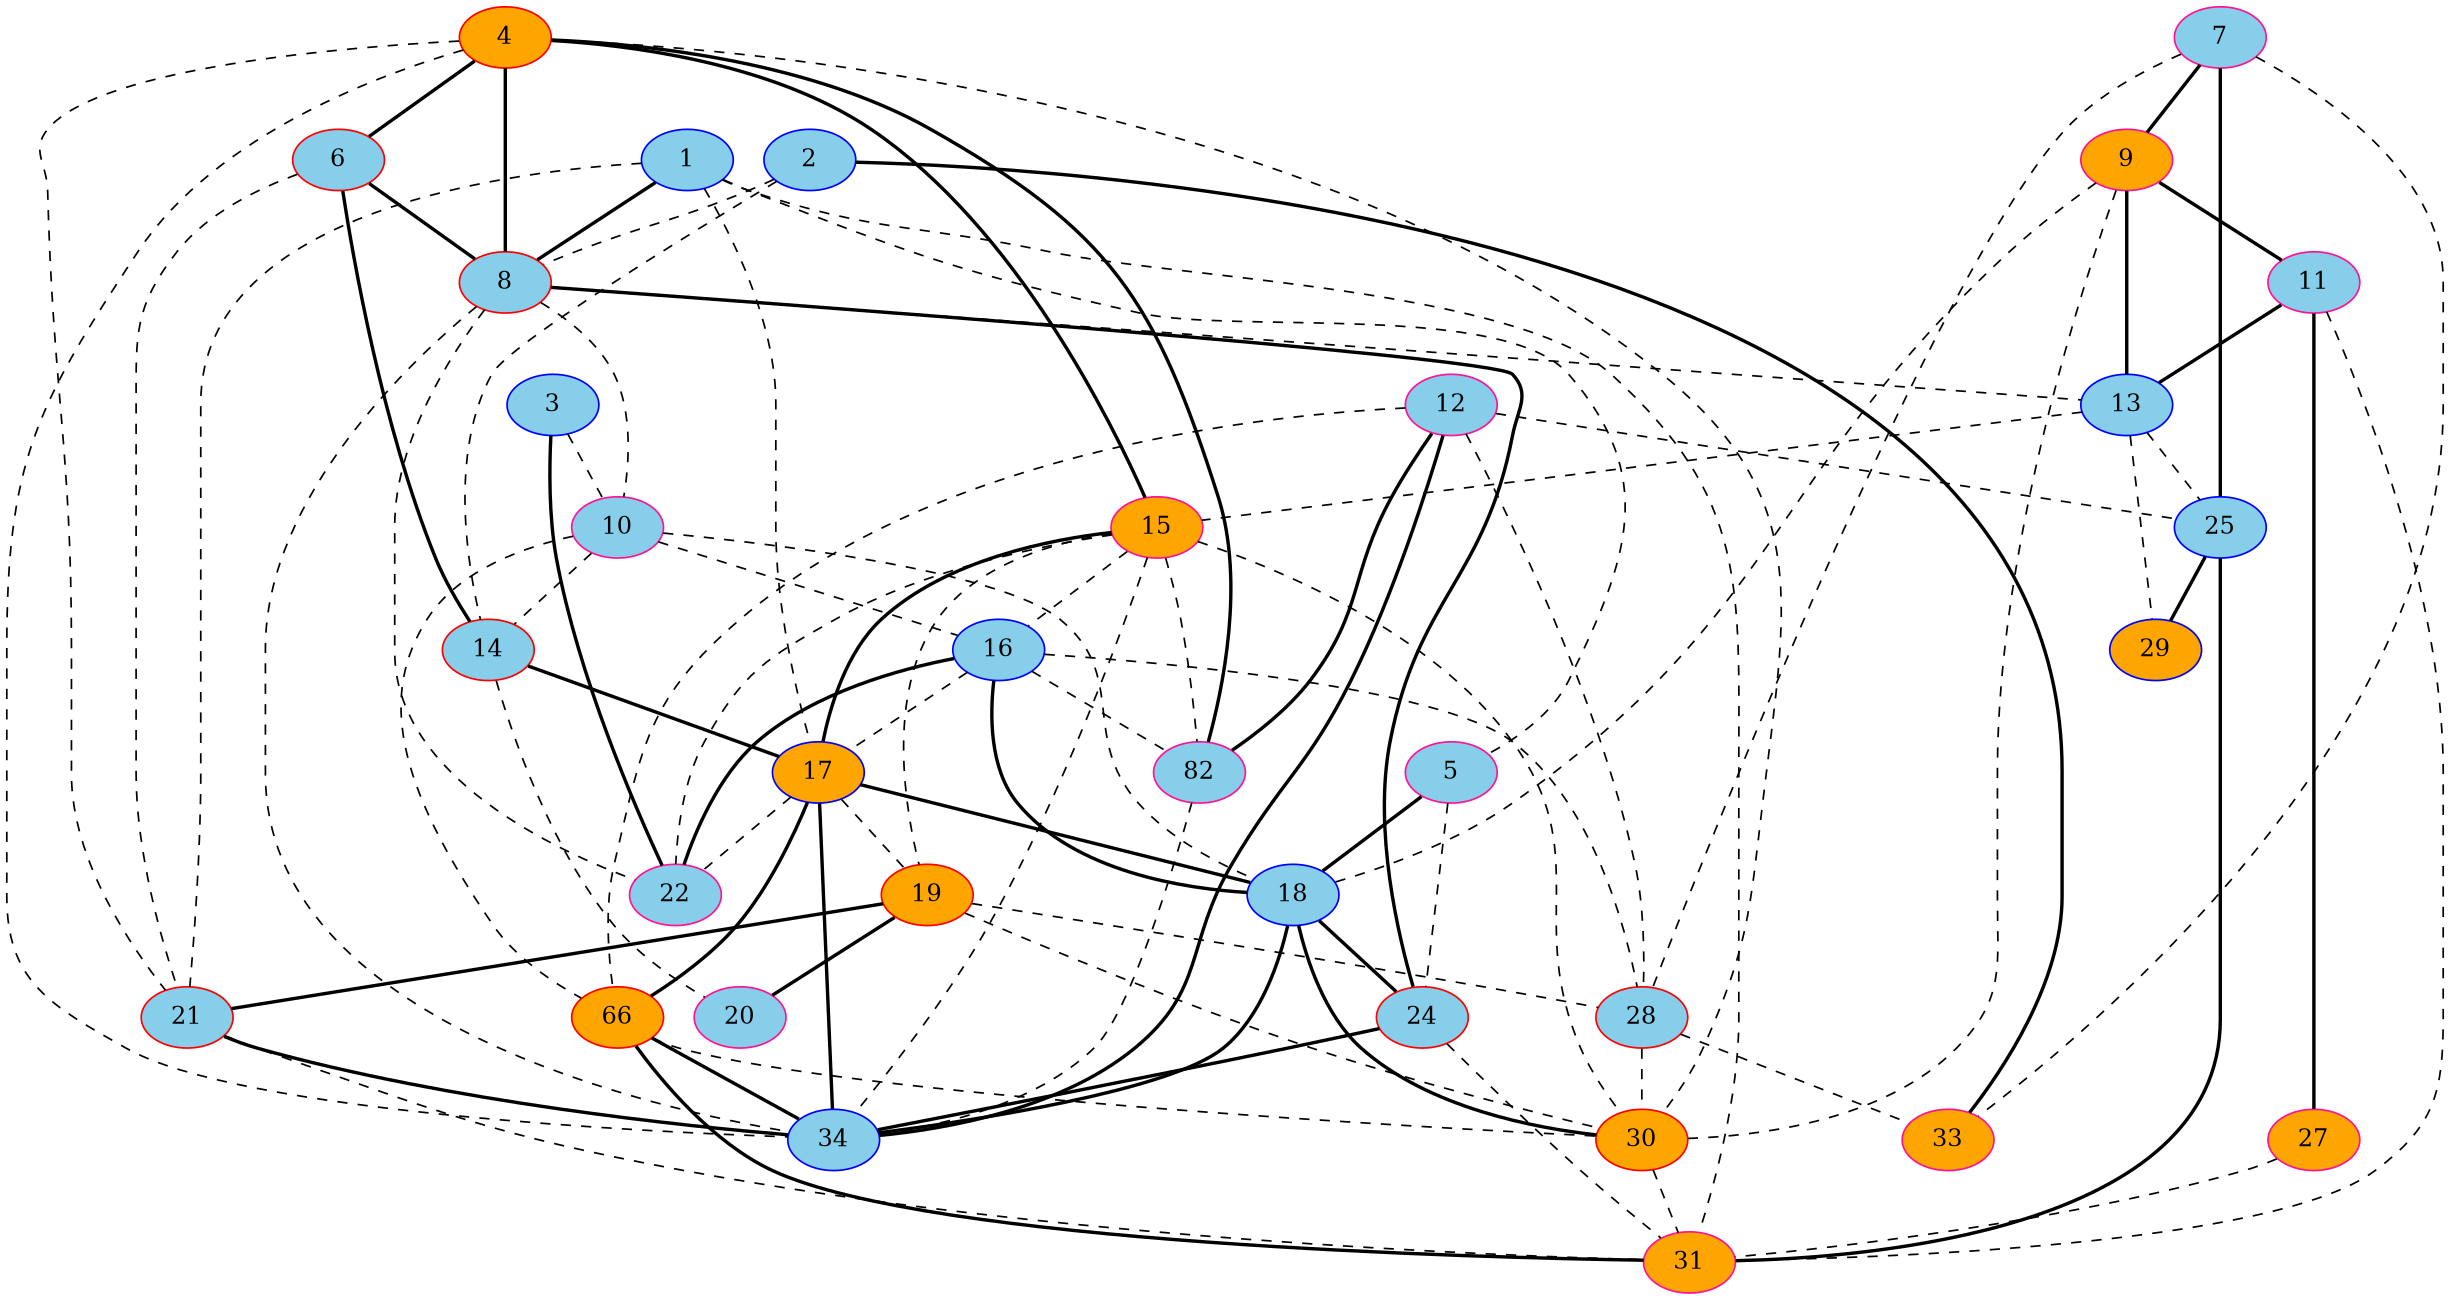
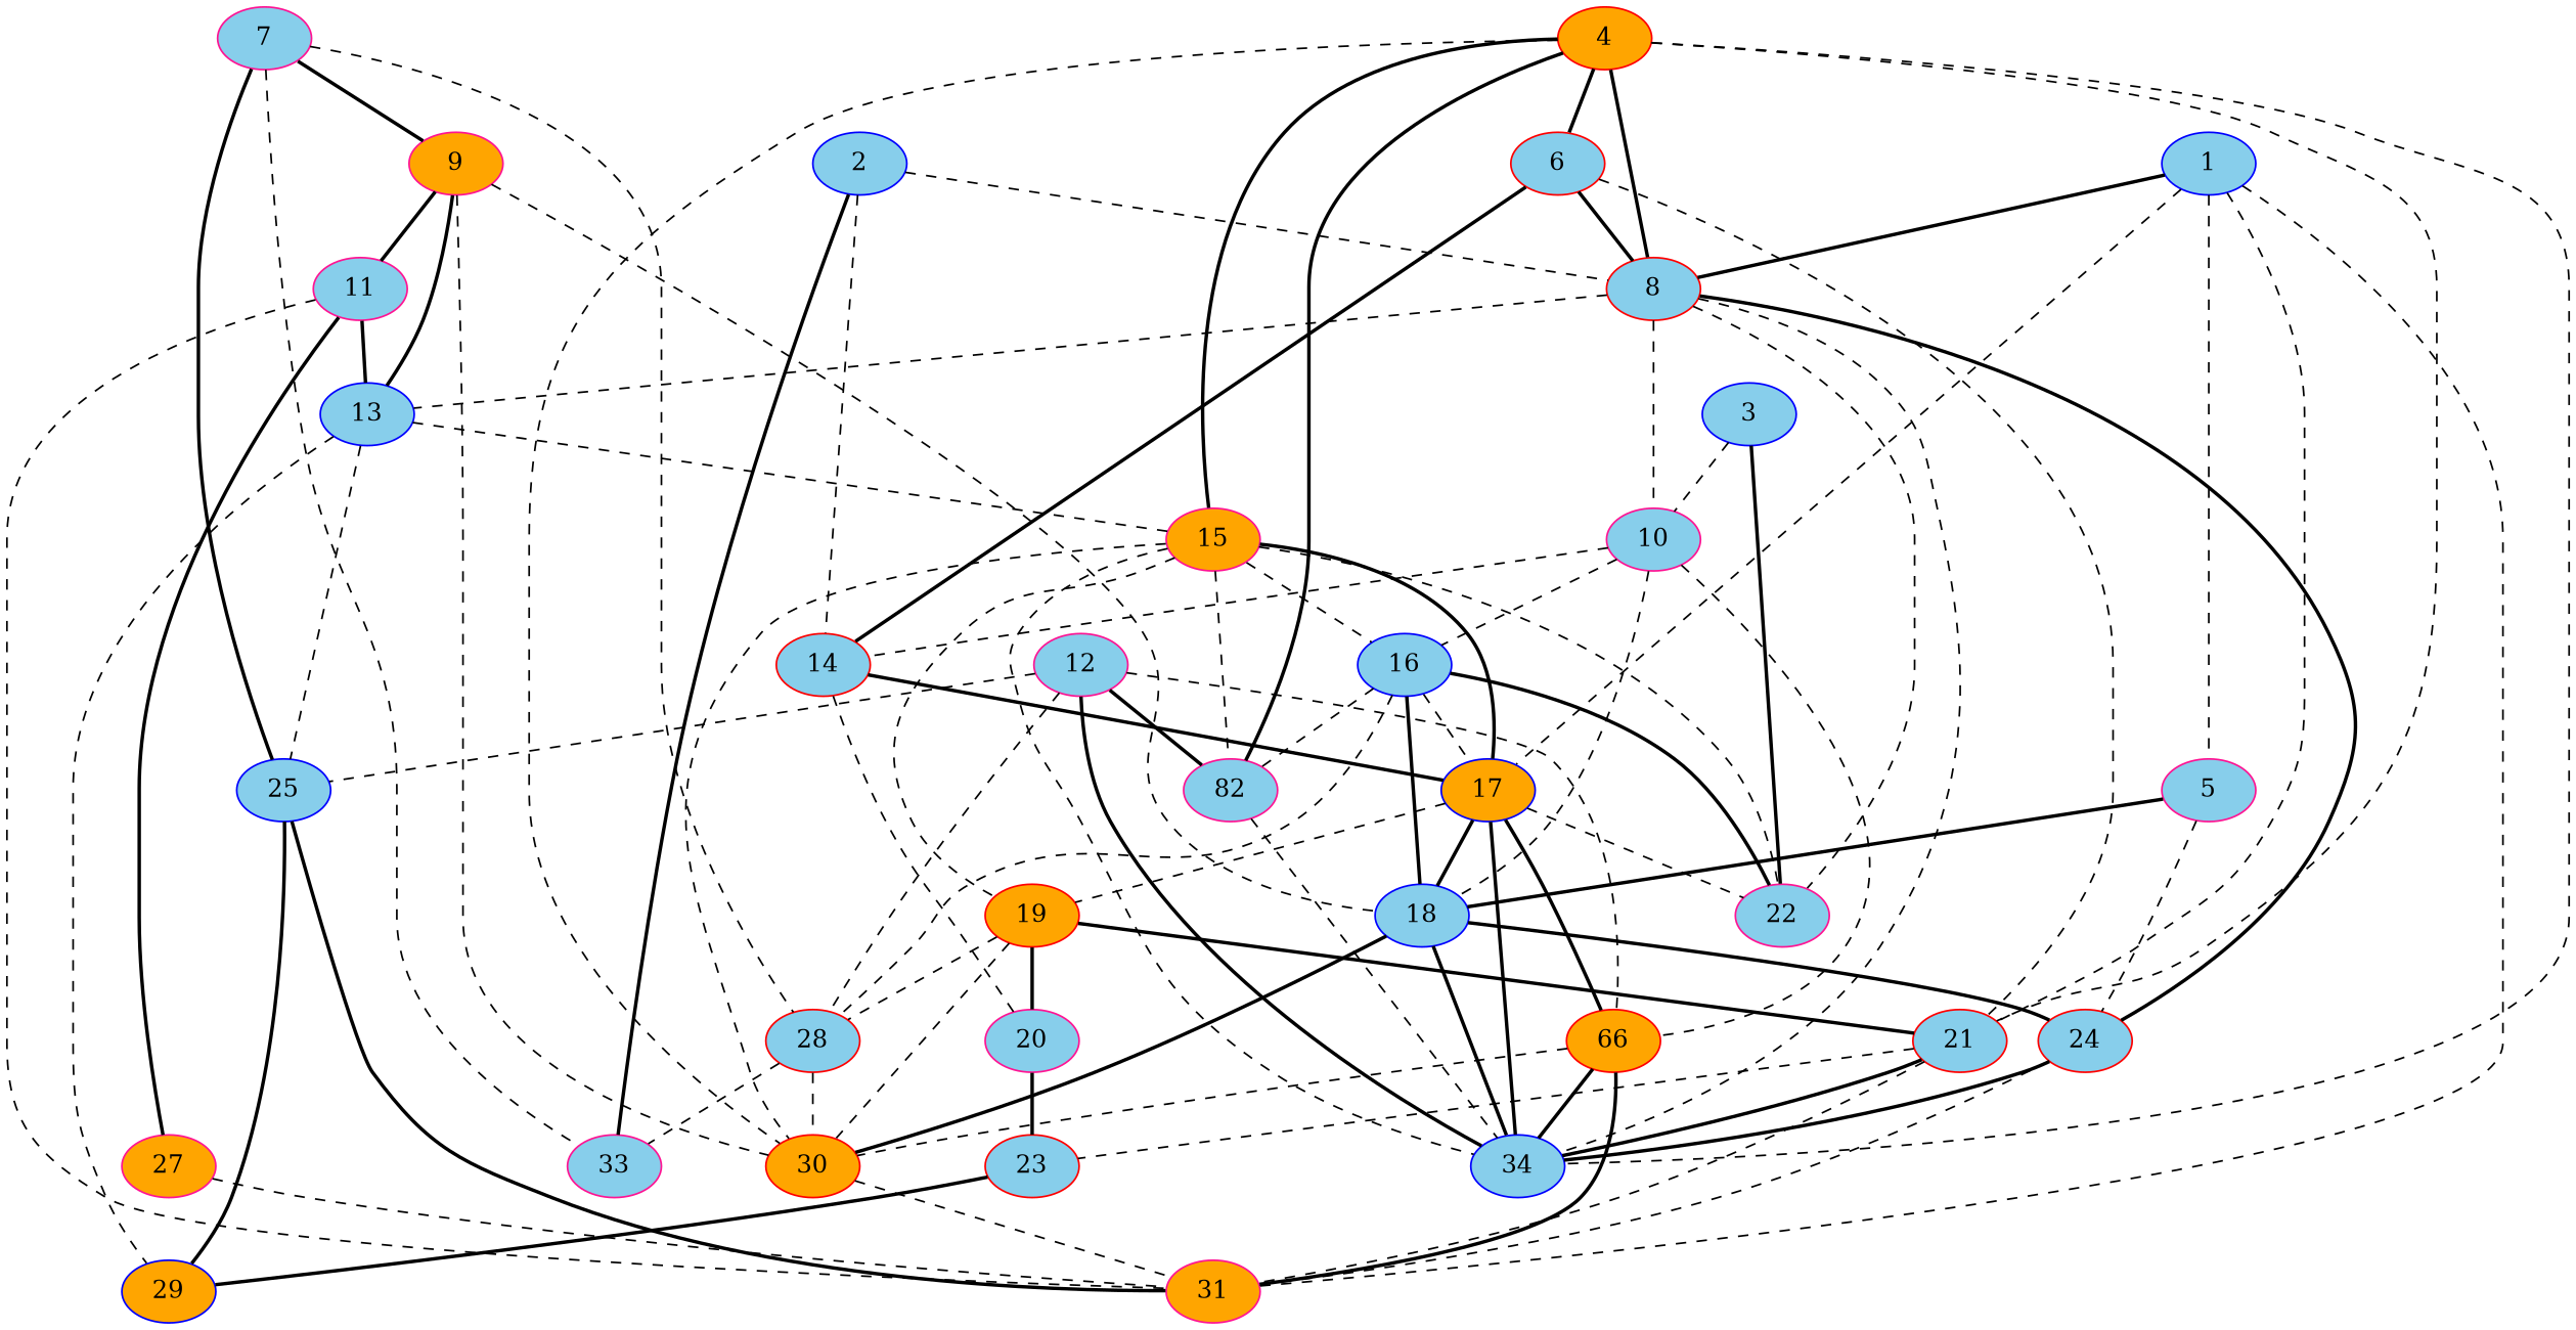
  graph {
    node [color=deeppink fillcolor=skyblue style=filled]
    edge [style=dashed weight=1.0]
    1 [color=blue]
    5
    8 [color=red]
    17 [color=blue fillcolor=orange]
    21 [color=red]
    31 [fillcolor=orange]
    18 [color=blue]
    24 [color=red]
    10
    22
    34 [color=blue]
    13 [color=blue]
    n13 [color=red fillcolor=orange label=66]
    19 [color=red fillcolor=orange]
+   23 [color=red]
    2 [color=blue]
    14 [color=red]
-   33 [fillcolor=orange]
+   33
    20
    3 [color=blue]
    16 [color=blue]
    4 [color=red fillcolor=orange]
    6 [color=red]
    15 [fillcolor=orange]
    30 [color=red fillcolor=orange]
    n26 [label=82]
    7
    9 [fillcolor=orange]
    25 [color=blue]
    28 [color=red]
    11
    29 [color=blue fillcolor=orange]
    27 [fillcolor=orange]
    12
    1 -- 5
    1 -- 8 [style=bold]
    1 -- 17
    1 -- 21
    1 -- 31
    5 -- 18 [style=bold]
    5 -- 24
    8 -- 24 [style=bold]
    8 -- 10 [weight=2.0]
    8 -- 22
    8 -- 34
    8 -- 13
    17 -- 18 [style=bold weight=2.0]
    17 -- 22
    17 -- 34 [style=bold weight=2.0]
    17 -- n13 [style=bold]
    17 -- 19 [weight=2.0]
    21 -- 31 [weight=2.0]
    21 -- 34 [style=bold]
+   21 -- 23
    18 -- 24 [style=bold]
    18 -- 34 [style=bold]
    18 -- 30 [style=bold]
    24 -- 31
    24 -- 34 [style=bold]
    10 -- 18
    10 -- n13
    10 -- 14
    10 -- 16
    13 -- 15
    13 -- 25
    13 -- 29 [weight=2.0]
    n13 -- 31 [style=bold]
    n13 -- 34 [style=bold weight=2.0]
    n13 -- 30
    19 -- 21 [style=bold]
    19 -- 20 [style=bold weight=2.0]
    19 -- 30
    19 -- 28 [weight=2.0]
+   23 -- 29 [style=bold]
    2 -- 8
    2 -- 14
    2 -- 33 [style=bold]
    14 -- 17 [style=bold]
    14 -- 20
+   20 -- 23 [style=bold]
    3 -- 10 [weight=2.0]
    3 -- 22 [style=bold]
    16 -- 17 [weight=2.0]
    16 -- 18 [style=bold]
    16 -- 22 [style=bold]
    16 -- n26 [weight=2.0]
    16 -- 28
    4 -- 8 [style=bold weight=2.0]
    4 -- 21
    4 -- 34
    4 -- 6 [style=bold]
    4 -- 15 [style=bold]
    4 -- 30
    4 -- n26 [style=bold]
    6 -- 8 [style=bold]
    6 -- 21
    6 -- 14 [style=bold]
    15 -- 17 [style=bold]
    15 -- 22
    15 -- 34
    15 -- 19
    15 -- 16
    15 -- 30
    15 -- n26
    30 -- 31
    n26 -- 34
    7 -- 33
    7 -- 9 [style=bold]
    7 -- 25 [style=bold weight=2.0]
    7 -- 28
    9 -- 18
    9 -- 13 [style=bold weight=2.0]
    9 -- 30
    9 -- 11 [style=bold]
    25 -- 31 [style=bold]
    25 -- 29 [style=bold]
    28 -- 33 [weight=2.0]
    28 -- 30 [weight=2.0]
    11 -- 31
    11 -- 13 [style=bold]
    11 -- 27 [style=bold]
    27 -- 31 [weight=2.0]
    12 -- 34 [style=bold]
    12 -- n13
    12 -- n26 [style=bold]
    12 -- 25
    12 -- 28
  }
